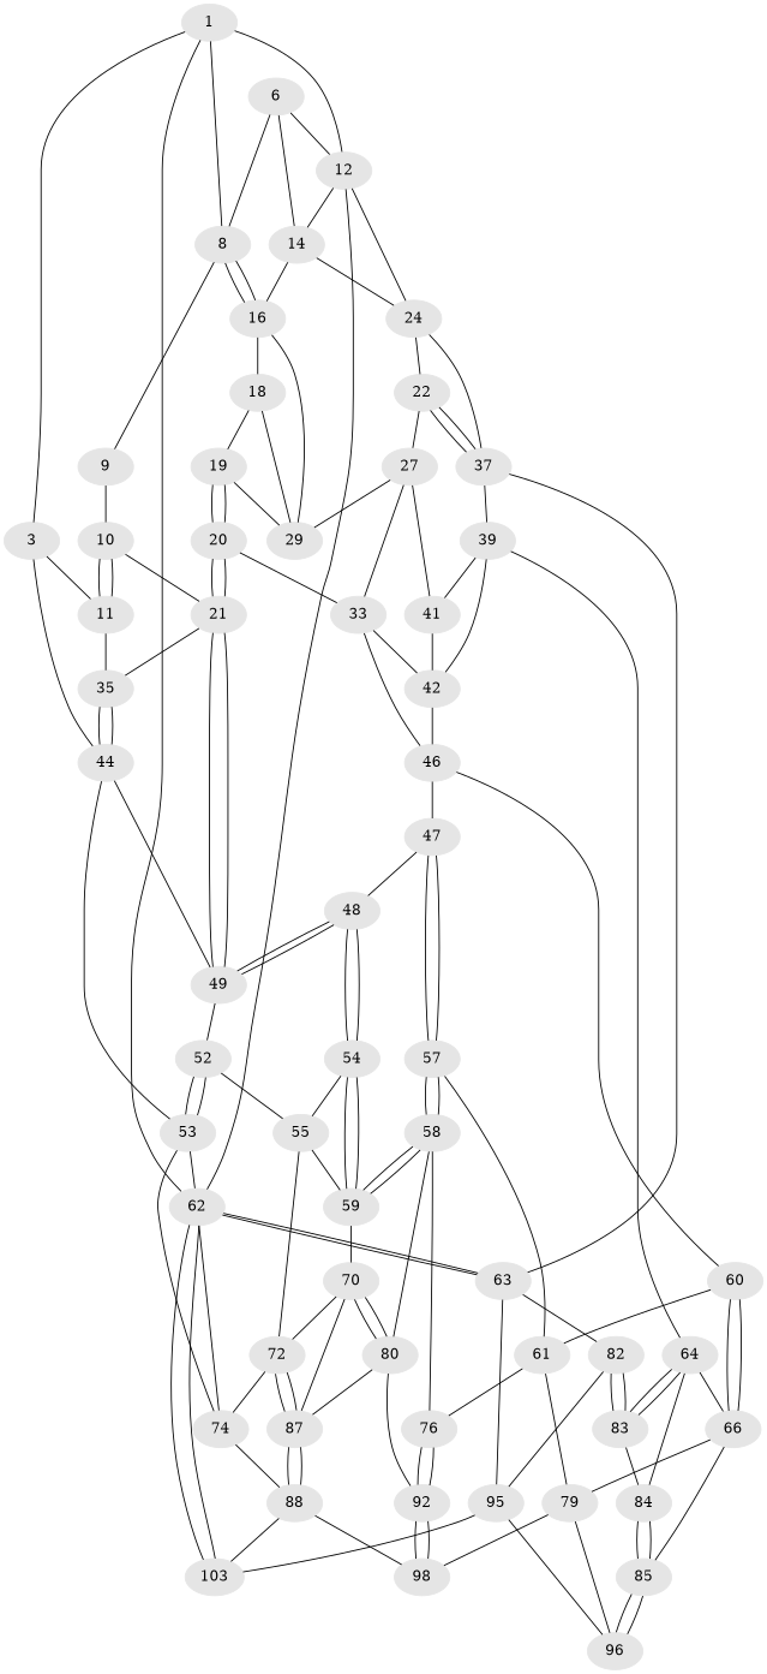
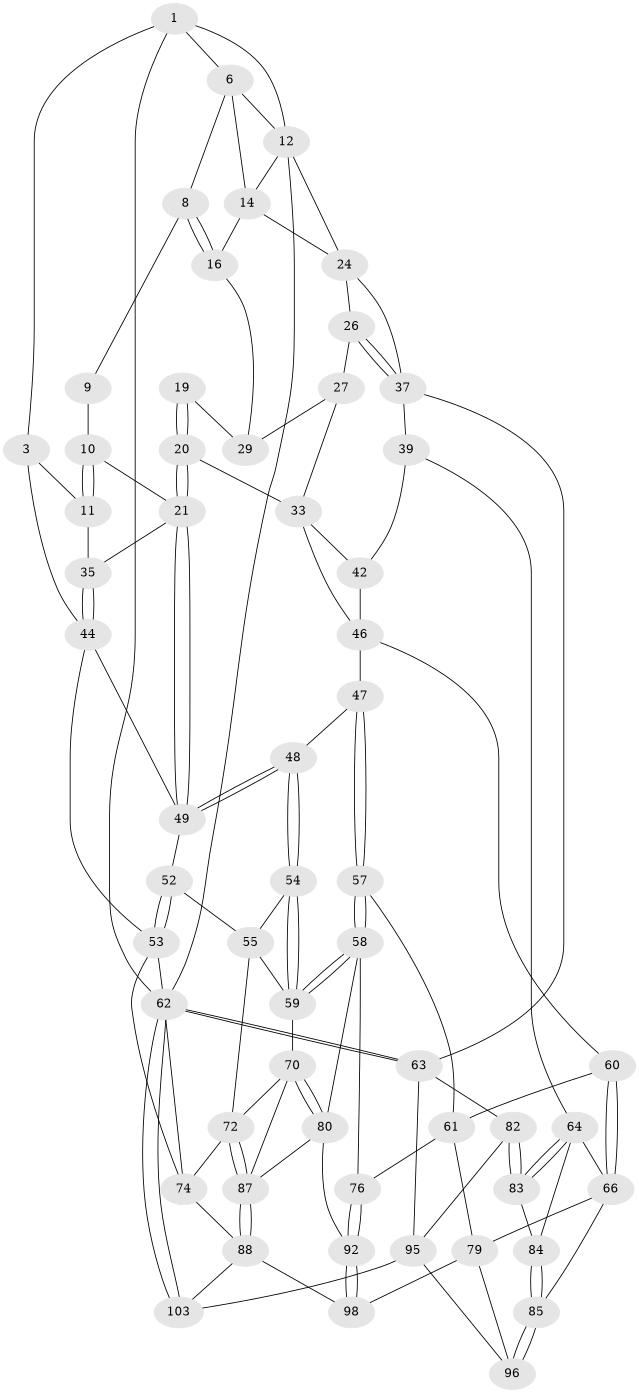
  graph {
    node [color=gray90 style=filled]
    1 [super="+2"]
    3 [super="+4"]
    6 [super="+7"]
    12 [super="+13"]
    62 [super="+68"]
    11 [super="+36"]
    44 [super="+45"]
    8
    14 [super="+15"]
    24 [super="+25"]
    63 [super="+81"]
    74 [super="+89"]
    103 [super="+104"]
    35
    49 [super="+51"]
    53 [super="+67"]
    9
    16 [super="+17"]
    10 [super="+23"]
-   18
    29 [super="+30"]
    21 [super="+22"]
-   26 [label=22]
+   26
    37 [super="+38"]
    19 [super="+31"]
    20 [super="+32"]
    33 [super="+34"]
    42 [super="+43"]
    46 [super="+50"]
    52
    27 [super="+28"]
    39 [super="+40"]
-   41
    47
    60
    64 [super="+65"]
    82 [super="+94"]
    95 [super="+102"]
    66 [super="+78"]
    83 [super="+86"]
    84
    48
    57
    61 [super="+75"]
    54
    58 [super="+77"]
    55 [super="+56"]
    59 [super="+69"]
    72 [super="+73"]
    88 [super="+101"]
    70 [super="+71"]
    87 [super="+91"]
    76
    80 [super="+90"]
    79 [super="+97"]
    92 [super="+93"]
    85
    96 [super="+99"]
    98 [super="+100"]
    1 -- 3
-   1 -- 8
+   1 -- 6
    1 -- 12
    1 -- 62
    3 -- 11
    3 -- 44
    6 -- 12
    6 -- 8
    6 -- 14
    12 -- 62
    12 -- 14
    12 -- 24
    62 -- 63
    62 -- 63
    62 -- 74
    62 -- 103
    62 -- 103
    11 -- 35
    44 -- 49
    44 -- 53
    8 -- 9
    8 -- 16
    8 -- 16
    14 -- 24
    14 -- 16
    24 -- 26
    24 -- 37
    63 -- 82
    63 -- 95
    74 -- 88
    35 -- 44
    35 -- 44
    49 -- 52
    53 -- 62
    53 -- 74
    9 -- 10 [weight=2]
-   16 -- 18
    16 -- 29
    10 -- 11
    10 -- 11
    10 -- 21
-   18 -- 29
-   18 -- 19
    21 -- 35
    21 -- 49
    21 -- 49
    26 -- 37
    26 -- 37
    26 -- 27
    37 -- 63
    37 -- 39
    19 -- 29
    19 -- 20 [weight=2]
    19 -- 20
    20 -- 21
    20 -- 21
    20 -- 33
    33 -- 42
    33 -- 46
    42 -- 46
    46 -- 47
    46 -- 60
    52 -- 53
    52 -- 53
    52 -- 55
    27 -- 29
    27 -- 33
-   27 -- 41
    39 -- 42
-   39 -- 41
    39 -- 64
-   41 -- 42
    47 -- 48
    47 -- 57
    47 -- 57
    60 -- 66
    60 -- 66
    60 -- 61
    64 -- 66
    64 -- 83
    64 -- 83
    64 -- 84
    82 -- 95
    82 -- 83 [weight=2]
    82 -- 83
    95 -- 103
    95 -- 96
    66 -- 79
    66 -- 85
    83 -- 84
    84 -- 85
    84 -- 85
    48 -- 49
    48 -- 49
    48 -- 54
    48 -- 54
    57 -- 61
    57 -- 58
    57 -- 58
    61 -- 76
    61 -- 79
    54 -- 55
    54 -- 59
    54 -- 59
    58 -- 59
    58 -- 59
    58 -- 76
    58 -- 80
    55 -- 59
    55 -- 72
    59 -- 70
    72 -- 74
    72 -- 87
    72 -- 87
    88 -- 103
    88 -- 98
    70 -- 72
    70 -- 87
    70 -- 80
    70 -- 80
    87 -- 88
    87 -- 88
    76 -- 92
    76 -- 92
    80 -- 87
    80 -- 92
    79 -- 96
    79 -- 98
    92 -- 98 [weight=2]
    92 -- 98
    85 -- 96
    85 -- 96
  }
